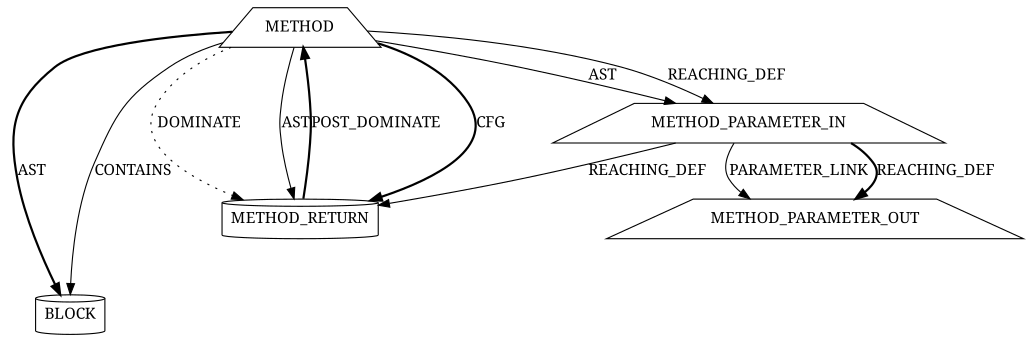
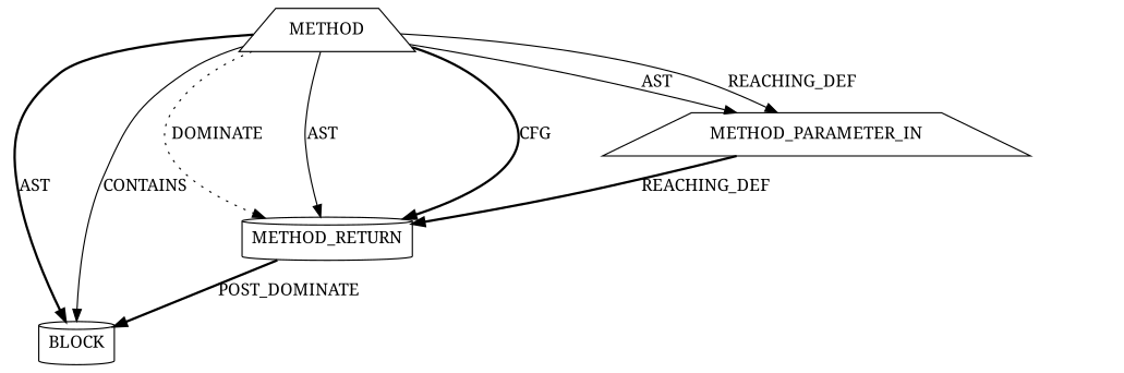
  digraph {
    fontname="Noto Serif"
    node [CODE="<empty>" ORDER=1 TYPE_FULL_NAME=ANY fontname="Noto Serif" shape=trapezium EVALUATION_STRATEGY=BY_VALUE]
    edge [fontname="Noto Serif" style=bold]
    n1 [ARGUMENT_INDEX=1 label=BLOCK shape=cylinder EVALUATION_STRATEGY=""]
    n2 [AST_PARENT_FULL_NAME="<global>" AST_PARENT_TYPE=NAMESPACE_BLOCK FILENAME="<empty>" FULL_NAME=page_address IS_EXTERNAL=true NAME=page_address ORDER=0 label=METHOD TYPE_FULL_NAME="" EVALUATION_STRATEGY=""]
    n3 [CODE=RET ORDER=2 label=METHOD_RETURN shape=cylinder]
    n4 [CODE=p1 INDEX=1 IS_VARIADIC=false NAME=p1 label=METHOD_PARAMETER_IN]
-   n5 [CODE=p1 INDEX=1 IS_VARIADIC=false NAME=p1 label=METHOD_PARAMETER_OUT]
    n2 -> n1 [label=AST]
    n2 -> n1 [label=CONTAINS style=solid]
    n2 -> n3 [label=DOMINATE style=dotted]
    n2 -> n3 [label=AST style=solid]
    n2 -> n3 [label=CFG]
    n2 -> n4 [label=AST style=solid]
    n2 -> n4 [label=REACHING_DEF style=solid]
-   n3 -> n2 [label=POST_DOMINATE]
-   n4 -> n3 [VARIABLE=p1 label=REACHING_DEF style=solid]
-   n4 -> n5 [VARIABLE=p1 label=REACHING_DEF]
-   n4 -> n5 [label=PARAMETER_LINK style=solid]
+   n3 -> n1 [label=POST_DOMINATE]
+   n4 -> n3 [VARIABLE=p1 label=REACHING_DEF]
  }
